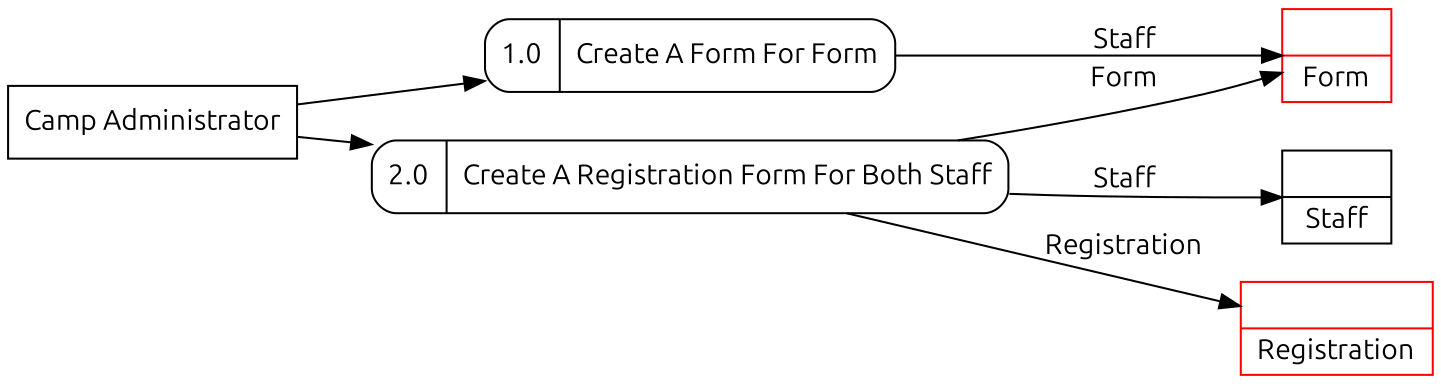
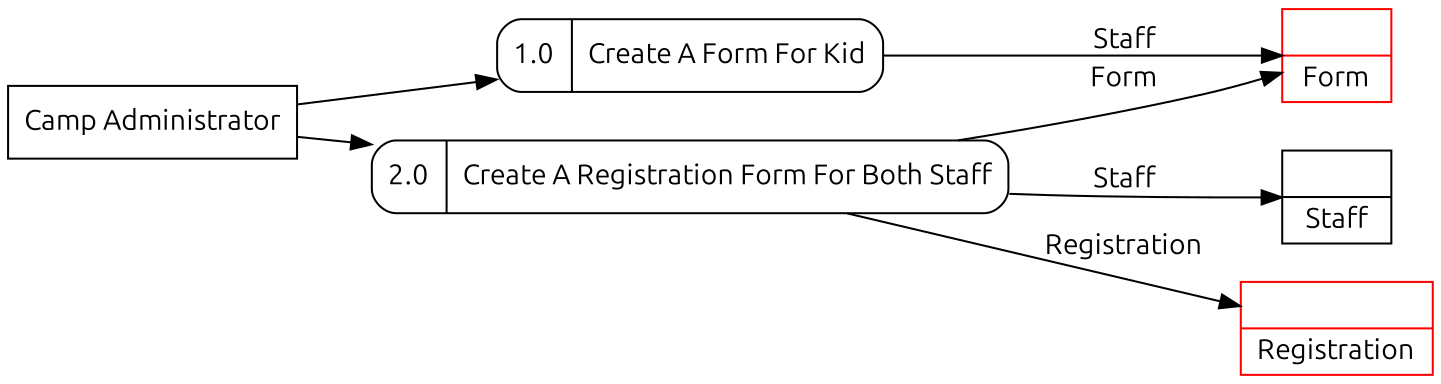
  digraph {
    fontname=Ubuntu
    rankdir=LR
    node [fontname=Ubuntu shape=record]
    edge [fontname=Ubuntu]
    n1 [label="<f0>  |<f1> Staff "]
    n2 [color=red label="<f0>  |<f1> Form "]
    n3 [color=red label="<f0>  |<f1> Registration "]
    n4 [label="Camp Administrator" shape=box]
-   n5 [label="{<f0> 1.0|<f1> Create A Form For Form }" shape=Mrecord]
+   n5 [label="{<f0> 1.0|<f1> Create A Form For Kid }" shape=Mrecord]
    n6 [label="{<f0> 2.0|<f1> Create A Registration Form For Both Staff }" shape=Mrecord]
    n4 -> n5
    n4 -> n6
    n5 -> n2 [label=Staff]
    n6 -> n1 [label=Staff]
    n6 -> n2 [label=Form]
    n6 -> n3 [label=Registration]
  }
